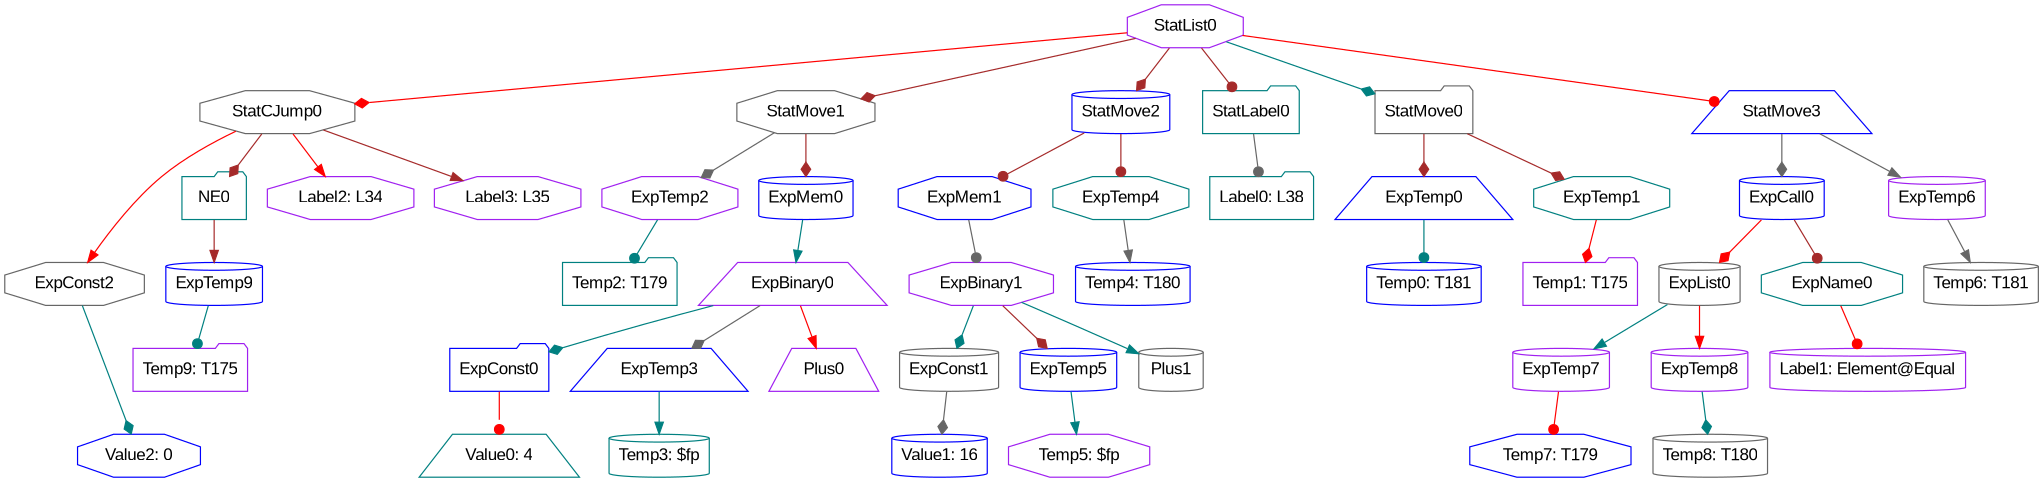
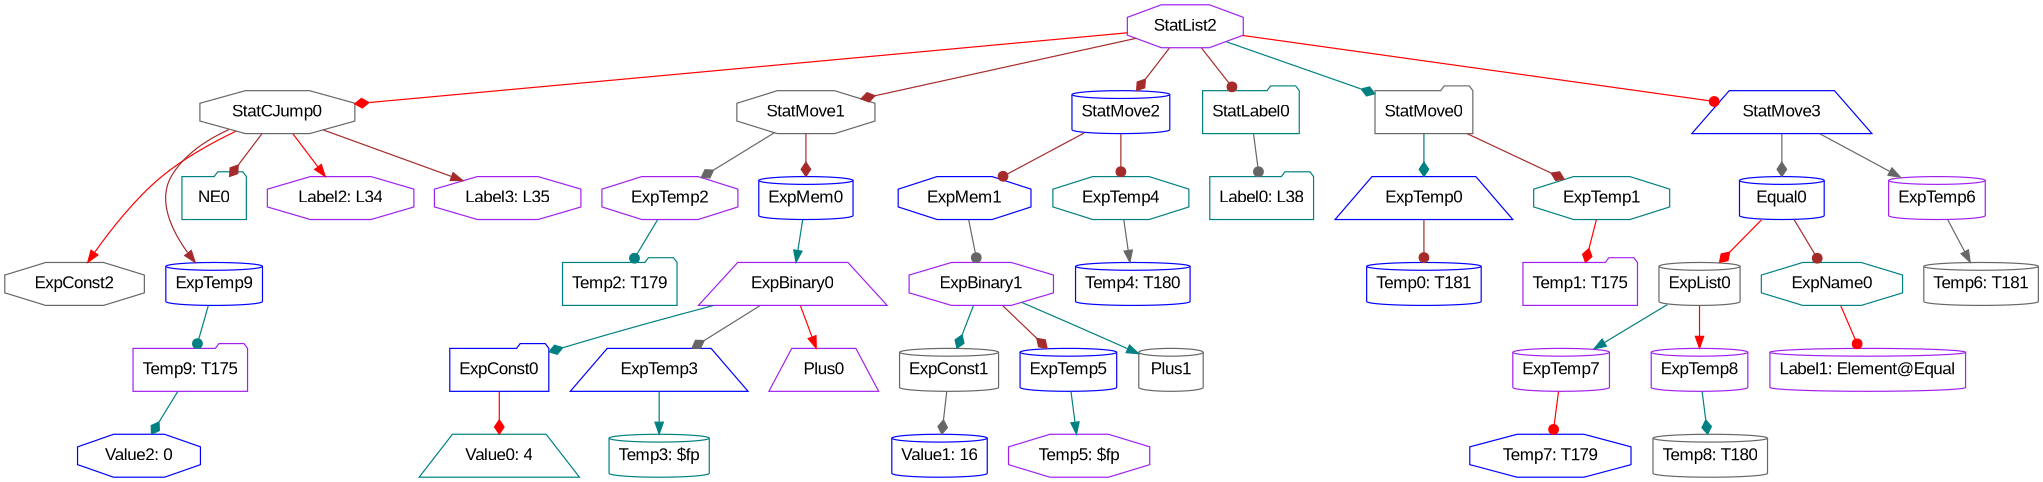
  digraph {
    fontname="Liberation Sans"
    ordering=out
    node [color=blue fontname="Liberation Sans" shape=cylinder]
    edge [arrowhead=diamond color=brown fontname="Liberation Sans"]
    ExpConst2 [color=gray40 shape=octagon]
    "Value2: 0" [shape=octagon]
    "Temp9: T175" [color=purple shape=folder]
    ExpTemp9
    ExpList0 [color=gray40]
    ExpTemp7 [color=purple]
    ExpTemp8 [color=purple]
    "Temp7: T179" [shape=octagon]
    "Temp8: T180" [color=gray40]
    StatCJump0 [color=gray40 shape=octagon]
    NE0 [color=teal shape=folder]
    "Label2: L34" [color=purple shape=octagon]
    "Label3: L35" [color=purple shape=octagon]
    StatMove1 [color=gray40 shape=octagon]
    ExpTemp2 [color=purple shape=octagon]
    ExpMem0
    "Temp2: T179" [color=teal shape=folder]
    ExpBinary0 [color=purple shape=trapezium]
    ExpConst0 [shape=folder]
    ExpTemp3 [shape=trapezium]
    Plus0 [color=purple shape=trapezium]
    ExpConst1 [color=gray40]
    "Value1: 16"
    "Value0: 4" [color=teal shape=trapezium]
    ExpMem1 [shape=octagon]
    ExpBinary1 [color=purple shape=octagon]
    ExpTemp5
    Plus1 [color=gray40]
    "Temp5: $fp" [color=purple shape=octagon]
    "Temp3: $fp" [color=teal]
    StatMove2
    ExpTemp4 [color=teal shape=octagon]
    "Temp4: T180"
    StatLabel0 [color=teal shape=folder]
    "Label0: L38" [color=teal shape=folder]
-   StatList0 [color=purple shape=octagon]
+   StatList0 [color=purple shape=octagon label=StatList2]
    StatMove0 [color=gray40 shape=folder]
    StatMove3 [shape=trapezium]
    ExpTemp0 [shape=trapezium]
    ExpTemp1 [color=teal shape=octagon]
-   ExpCall0
+   ExpCall0 [label=Equal0]
    ExpTemp6 [color=purple]
    "Temp0: T181"
    "Temp1: T175" [color=purple shape=folder]
    ExpName0 [color=teal shape=octagon]
    "Temp6: T181" [color=gray40]
    "Label1: Element@Equal" [color=purple]
-   ExpConst2 -> "Value2: 0" [color=teal]
+   "Temp9: T175" -> "Value2: 0" [color=teal]
    ExpTemp9 -> "Temp9: T175" [arrowhead=dot color=teal]
    ExpList0 -> ExpTemp7 [arrowhead=normal color=teal]
    ExpList0 -> ExpTemp8 [arrowhead=normal color=red]
    ExpTemp7 -> "Temp7: T179" [arrowhead=dot color=red]
    ExpTemp8 -> "Temp8: T180" [color=teal]
    StatCJump0 -> ExpConst2 [arrowhead=normal color=red]
-   NE0 -> ExpTemp9 [arrowhead=normal]
+   StatCJump0 -> ExpTemp9 [arrowhead=normal]
    StatCJump0 -> NE0
    StatCJump0 -> "Label2: L34" [arrowhead=normal color=red]
    StatCJump0 -> "Label3: L35" [arrowhead=normal]
    StatMove1 -> ExpTemp2 [color=gray40]
    StatMove1 -> ExpMem0
    ExpTemp2 -> "Temp2: T179" [arrowhead=dot color=teal]
    ExpMem0 -> ExpBinary0 [arrowhead=normal color=teal]
    ExpBinary0 -> ExpConst0 [color=teal]
    ExpBinary0 -> ExpTemp3 [color=gray40]
    ExpBinary0 -> Plus0 [arrowhead=normal color=red]
-   ExpConst0 -> "Value0: 4" [arrowhead=dot color=red]
+   ExpConst0 -> "Value0: 4" [color=red]
    ExpTemp3 -> "Temp3: $fp" [arrowhead=normal color=teal]
    ExpConst1 -> "Value1: 16" [color=gray40]
    ExpMem1 -> ExpBinary1 [arrowhead=dot color=gray40]
    ExpBinary1 -> ExpConst1 [color=teal]
    ExpBinary1 -> ExpTemp5
    ExpBinary1 -> Plus1 [arrowhead=normal color=teal]
    ExpTemp5 -> "Temp5: $fp" [arrowhead=normal color=teal]
    StatMove2 -> ExpMem1 [arrowhead=dot]
    StatMove2 -> ExpTemp4 [arrowhead=dot]
    ExpTemp4 -> "Temp4: T180" [arrowhead=normal color=gray40]
    StatLabel0 -> "Label0: L38" [arrowhead=dot color=gray40]
    StatList0 -> StatCJump0 [color=red]
    StatList0 -> StatMove1
    StatList0 -> StatMove2
    StatList0 -> StatLabel0 [arrowhead=dot]
    StatList0 -> StatMove0 [color=teal]
    StatList0 -> StatMove3 [arrowhead=dot color=red]
-   StatMove0 -> ExpTemp0
+   StatMove0 -> ExpTemp0 [color=teal]
    StatMove0 -> ExpTemp1
    StatMove3 -> ExpCall0 [color=gray40]
    StatMove3 -> ExpTemp6 [arrowhead=normal color=gray40]
-   ExpTemp0 -> "Temp0: T181" [arrowhead=dot color=teal]
+   ExpTemp0 -> "Temp0: T181" [arrowhead=dot]
    ExpTemp1 -> "Temp1: T175" [color=red]
    ExpCall0 -> ExpList0 [color=red]
    ExpCall0 -> ExpName0 [arrowhead=dot]
    ExpTemp6 -> "Temp6: T181" [arrowhead=normal color=gray40]
    ExpName0 -> "Label1: Element@Equal" [arrowhead=dot color=red]
  }
